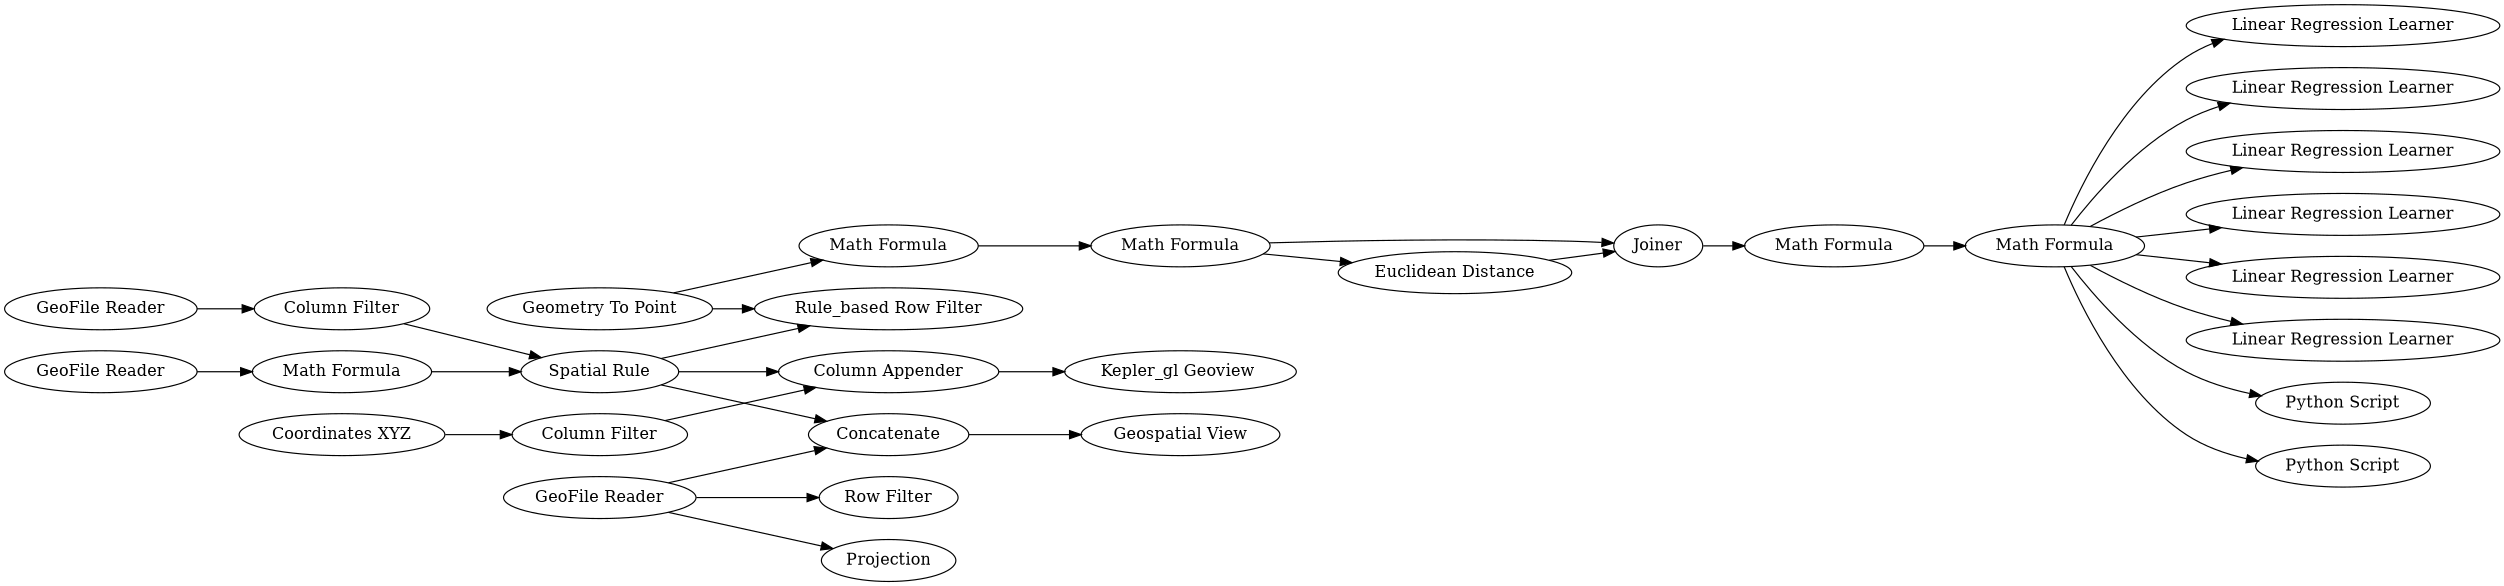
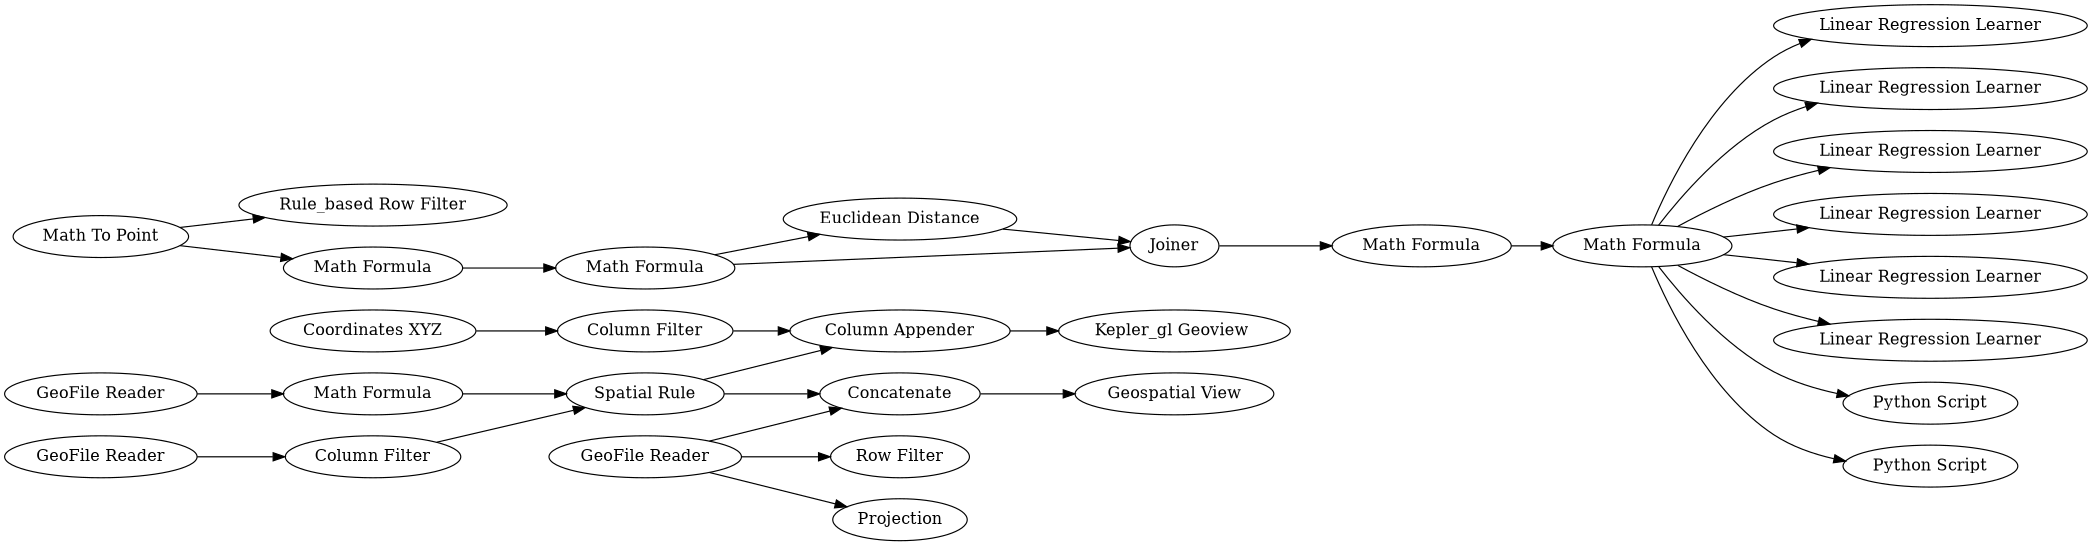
  digraph {
    rankdir=LR
    n1 [label="GeoFile Reader"]
    n2 [label="Math Formula"]
    n3 [label="Spatial Rule"]
    n4 [label="Rule_based Row Filter"]
    n5 [label=Concatenate]
    n6 [label="Column Appender"]
    n7 [label="GeoFile Reader"]
    n8 [label="Column Filter"]
    n9 [label="Geospatial View"]
    n10 [label="Kepler_gl Geoview "]
-   n11 [label="Geometry To Point"]
+   n11 [label="Math To Point"]
    n12 [label="Math Formula"]
    n13 [label="Math Formula"]
    n14 [label="Euclidean Distance"]
    n15 [label=Joiner]
    n16 [label="Math Formula"]
    n17 [label="GeoFile Reader"]
    n18 [label="Row Filter"]
    n19 [label=Projection]
    n20 [label="Math Formula"]
    n21 [label="Coordinates XYZ"]
    n22 [label="Column Filter"]
    n23 [label="Linear Regression Learner"]
    n24 [label="Linear Regression Learner"]
    n25 [label="Linear Regression Learner"]
    n26 [label="Linear Regression Learner"]
    n27 [label="Linear Regression Learner"]
    n28 [label="Linear Regression Learner"]
    n29 [label="Python Script"]
    n30 [label="Python Script"]
    n1 -> n2
    n2 -> n3
-   n3 -> n4
    n3 -> n5
    n3 -> n6
    n5 -> n9
    n6 -> n10
    n7 -> n8
    n8 -> n3
    n11 -> n4
    n11 -> n12
    n12 -> n13
    n13 -> n14
    n13 -> n15
    n14 -> n15
    n15 -> n16
    n16 -> n20
    n17 -> n5
    n17 -> n18
    n17 -> n19
    n20 -> n23
    n20 -> n24
    n20 -> n25
    n20 -> n26
    n20 -> n27
    n20 -> n28
    n20 -> n29
    n20 -> n30
    n21 -> n22
    n22 -> n6
  }
